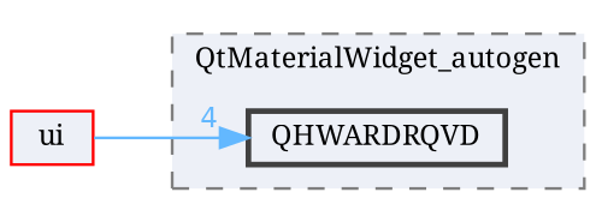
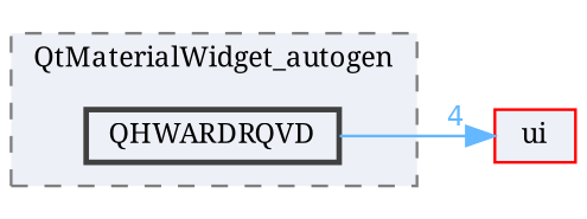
  digraph {
    compound=true
    rankdir=LR
    fontname="Noto Serif"
    node [fillcolor="#edf0f7" fontname="Noto Serif" fontsize=10 shape=box]
    n1 [color=grey25 height=0.2 label=QHWARDRQVD style="filled,bold" width=0.4]
    n2 [color=red height=0.2 label=ui style=filled width=0.4]
    subgraph cluster_1 {
      bgcolor="#edf0f7"
      fontsize=10
      label=QtMaterialWidget_autogen
      pencolor=grey50
      style="filled,dashed"
      n1
    }
-   n2 -> n1 [color=steelblue1 fontcolor=steelblue1 fontname="Noto Serif" fontsize=10 headlabel=4 labeldistance=1.5 labelfontname=Helvetica labelfontsize=10]
+   n1 -> n2 [color=steelblue1 fontcolor=steelblue1 fontname="Noto Serif" fontsize=10 headlabel=4 labeldistance=1.5 labelfontname=Helvetica labelfontsize=10]
  }
